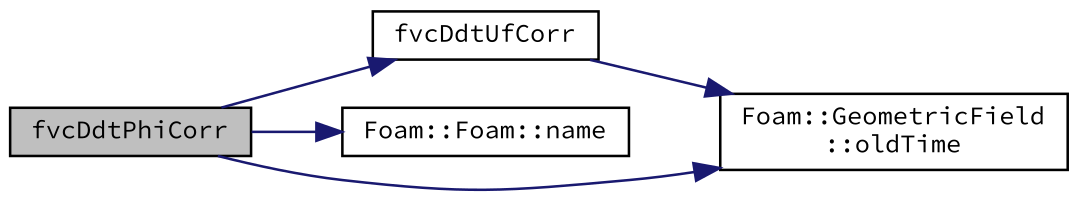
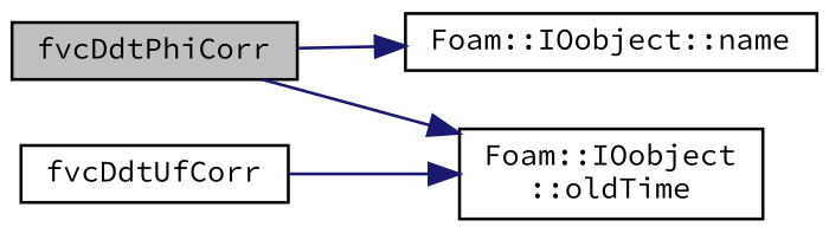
  digraph {
    fontname="Source Code Pro"
    rankdir=LR
    node [color=black fontname="Source Code Pro" fontsize=10 shape=record]
    edge [color=midnightblue fontname="Source Code Pro" fontsize=10 labelfontname=Helvetica labelfontsize=10 style=solid]
    n1 [fillcolor=grey75 fontcolor=black height=0.2 label=fvcDdtPhiCorr style=filled width=0.4]
    n2 [height=0.2 label=fvcDdtUfCorr width=0.4]
-   n3 [height=0.2 label="Foam::Foam::name" width=0.4]
-   n4 [height=0.2 label="Foam::GeometricField\l::oldTime" width=0.4]
-   n1 -> n2
+   n3 [height=0.2 label="Foam::IOobject::name" width=0.4]
+   n4 [height=0.2 label="Foam::IOobject\l::oldTime" width=0.4]
    n1 -> n3
    n1 -> n4
    n2 -> n4
  }
